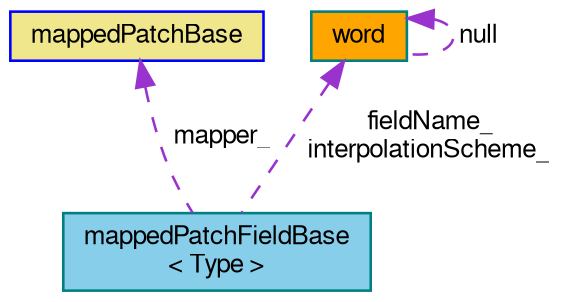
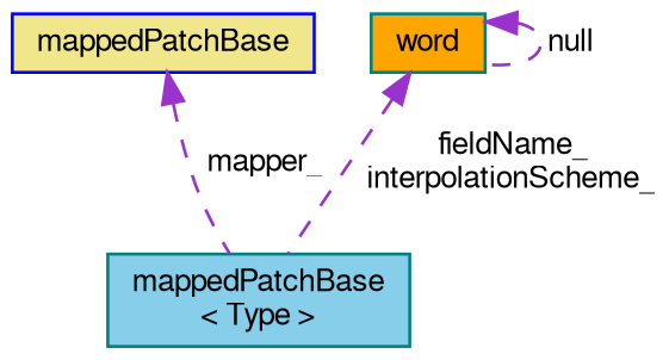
  digraph {
    node [color=teal fontname=FreeSans fontsize=10 shape=record style=filled]
    edge [color=darkorchid3 dir=back fontname=FreeSans fontsize=10 labelfontname=FreeSans labelfontsize=10 style=dashed]
-   n1 [fillcolor=skyblue fontcolor=black height=0.2 label="mappedPatchFieldBase\l\< Type \>" width=0.4]
+   n1 [fillcolor=skyblue fontcolor=black height=0.2 label="mappedPatchBase\l\< Type \>" width=0.4]
    n2 [color=blue fillcolor=khaki height=0.2 label=mappedPatchBase width=0.4]
    n3 [fillcolor=orange height=0.2 label=word width=0.4]
    n2 -> n1 [label=" mapper_"]
    n3 -> n1 [label=" fieldName_\ninterpolationScheme_"]
    n3 -> n3 [label=" null"]
  }
